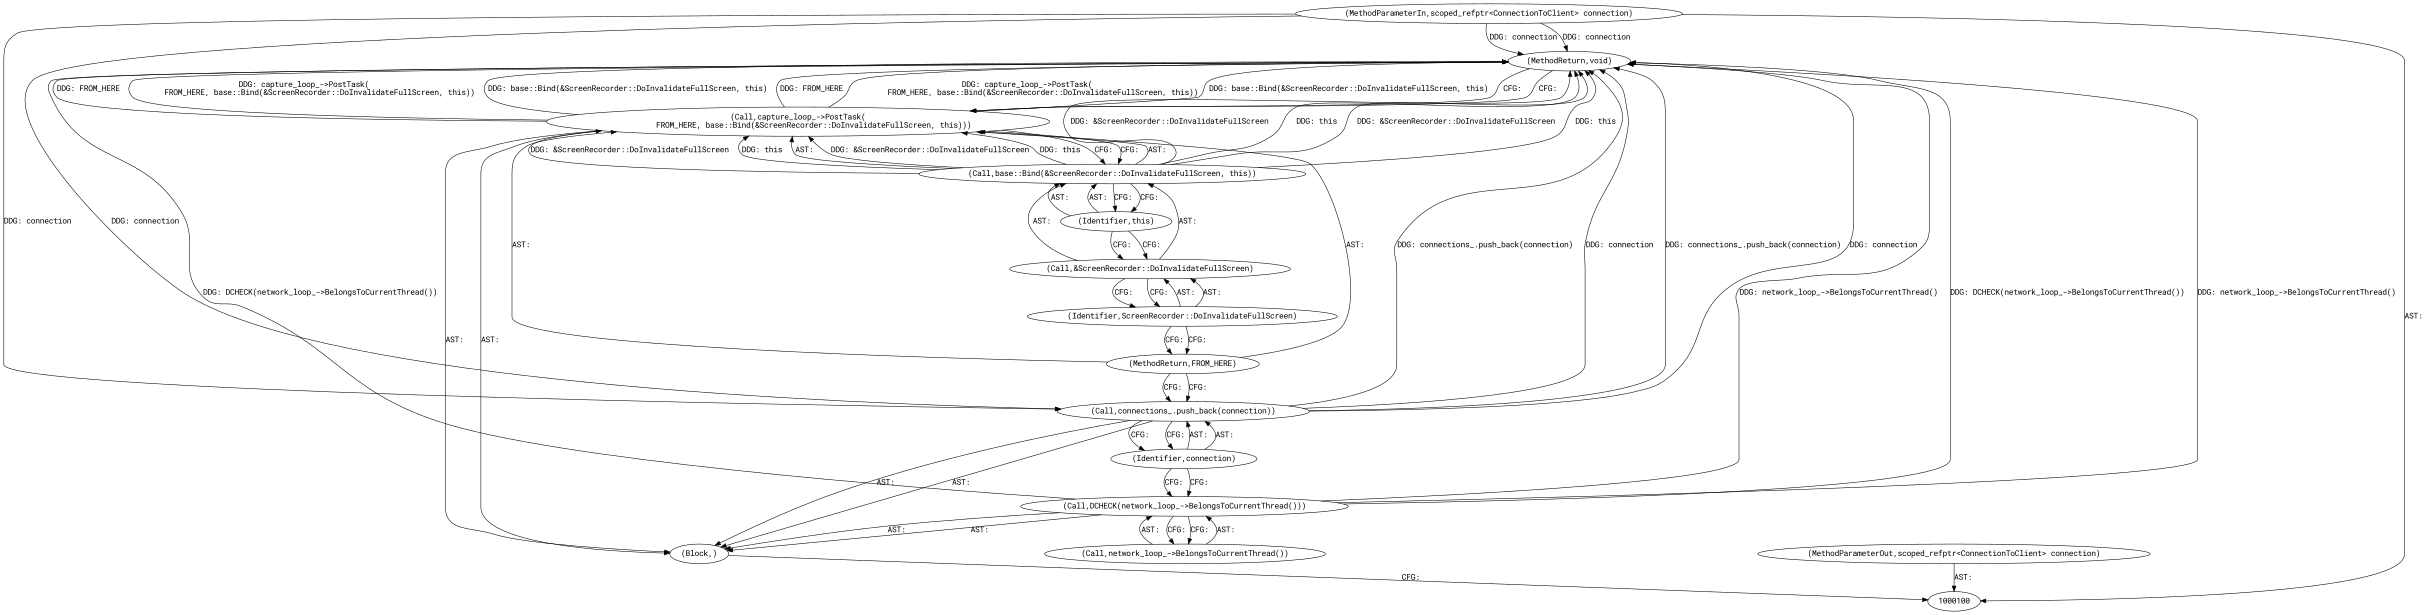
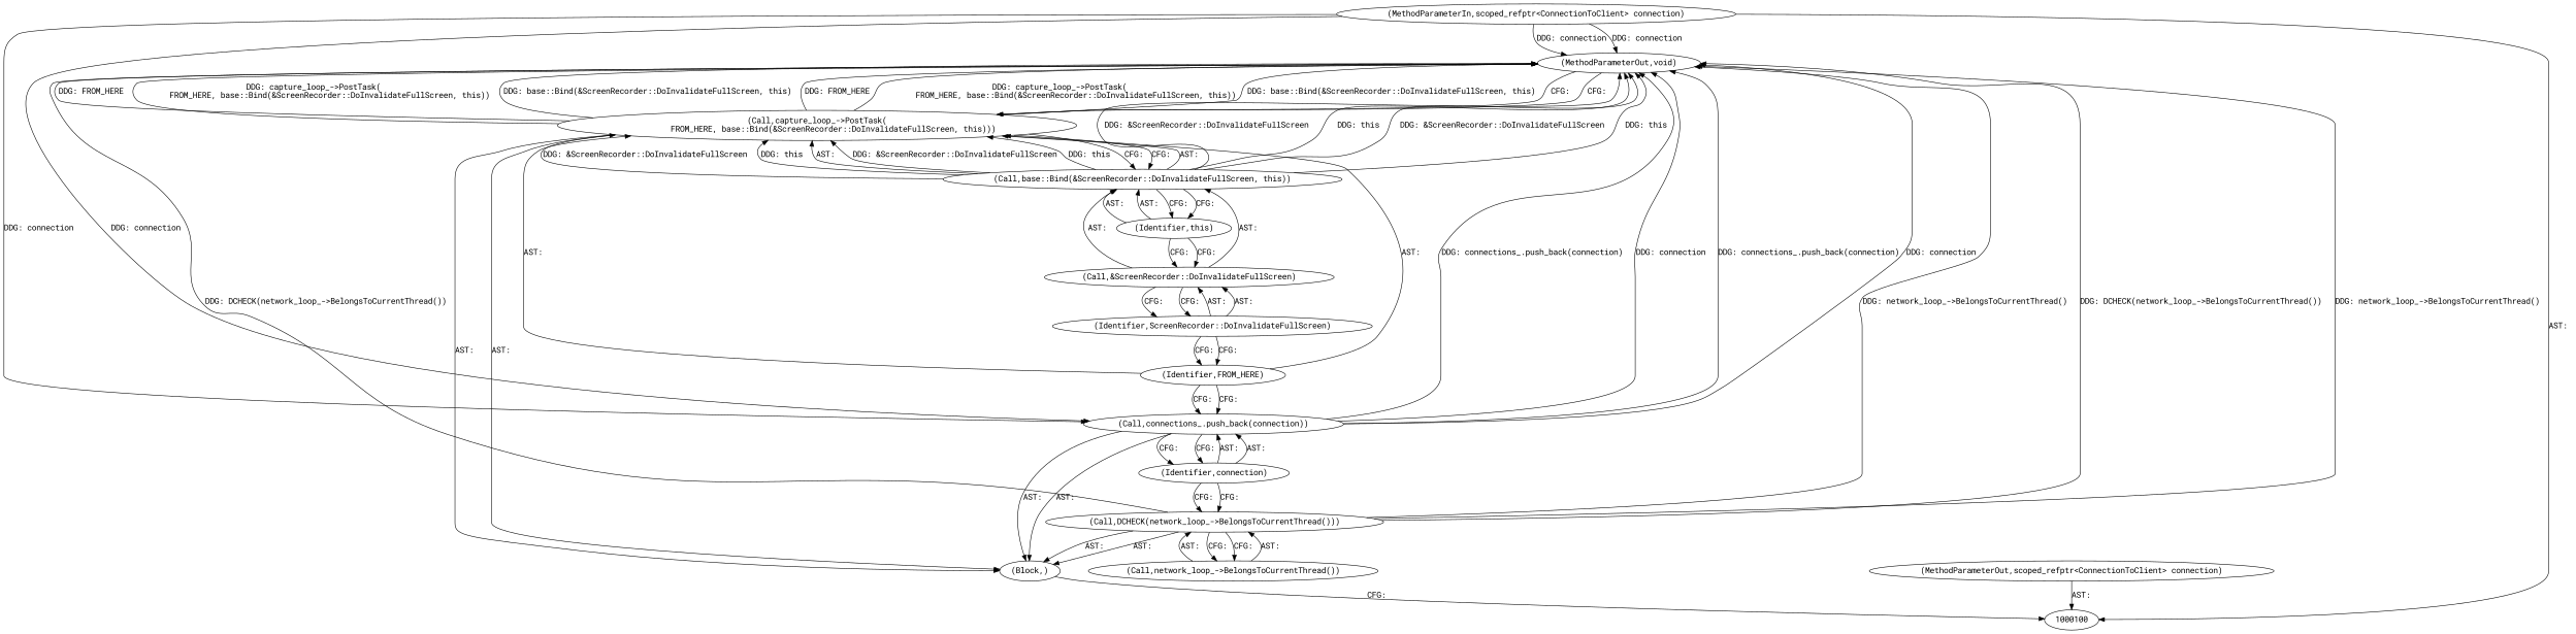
  digraph {
    fontname="Roboto Mono"
    node [fontname="Roboto Mono"]
    edge [fontname="Roboto Mono"]
-   n1 [label="(MethodReturn,void)"]
+   n1 [label="(MethodParameterOut,void)"]
    n2 [label="(Call,capture_loop_->PostTask(\n       FROM_HERE, base::Bind(&ScreenRecorder::DoInvalidateFullScreen, this)))"]
    n3 [label="(Block,)"]
    n4 [label="(Call,base::Bind(&ScreenRecorder::DoInvalidateFullScreen, this))"]
    n5 [label="(MethodParameterIn,scoped_refptr<ConnectionToClient> connection)"]
    1000100
    n7 [label="(Call,connections_.push_back(connection))"]
    n8 [label="(Identifier,connection)"]
    n9 [label="(MethodParameterOut,scoped_refptr<ConnectionToClient> connection)"]
    n10 [label="(Call,DCHECK(network_loop_->BelongsToCurrentThread()))"]
    n11 [label="(Call,network_loop_->BelongsToCurrentThread())"]
    n12 [label="(Identifier,this)"]
    n13 [label="(Call,&ScreenRecorder::DoInvalidateFullScreen)"]
    n14 [label="(Identifier,ScreenRecorder::DoInvalidateFullScreen)"]
-   n15 [label="(MethodReturn,FROM_HERE)"]
+   n15 [label="(Identifier,FROM_HERE)"]
    n1 -> n2 [label="CFG: "]
    n1 -> n2 [label="CFG: "]
    n2 -> n1 [label="DDG: FROM_HERE"]
    n2 -> n1 [label="DDG: capture_loop_->PostTask(\n       FROM_HERE, base::Bind(&ScreenRecorder::DoInvalidateFullScreen, this))"]
    n2 -> n1 [label="DDG: base::Bind(&ScreenRecorder::DoInvalidateFullScreen, this)"]
    n2 -> n1 [label="DDG: FROM_HERE"]
    n2 -> n1 [label="DDG: capture_loop_->PostTask(\n       FROM_HERE, base::Bind(&ScreenRecorder::DoInvalidateFullScreen, this))"]
    n2 -> n1 [label="DDG: base::Bind(&ScreenRecorder::DoInvalidateFullScreen, this)"]
    n2 -> n3 [label="AST: "]
    n2 -> n3 [label="AST: "]
    n2 -> n4 [label="CFG: "]
    n2 -> n4 [label="CFG: "]
    n3 -> 1000100 [label="CFG: "]
    n4 -> n1 [label="DDG: this"]
    n4 -> n1 [label="DDG: &ScreenRecorder::DoInvalidateFullScreen"]
    n4 -> n1 [label="DDG: this"]
    n4 -> n1 [label="DDG: &ScreenRecorder::DoInvalidateFullScreen"]
    n4 -> n2 [label="AST: "]
    n4 -> n2 [label="DDG: &ScreenRecorder::DoInvalidateFullScreen"]
    n4 -> n2 [label="DDG: this"]
    n4 -> n2 [label="AST: "]
    n4 -> n2 [label="DDG: &ScreenRecorder::DoInvalidateFullScreen"]
    n4 -> n2 [label="DDG: this"]
    n4 -> n12 [label="CFG: "]
    n4 -> n12 [label="CFG: "]
    n5 -> n1 [label="DDG: connection"]
    n5 -> n1 [label="DDG: connection"]
    n5 -> 1000100 [label="AST: "]
    n5 -> n7 [label="DDG: connection"]
    n5 -> n7 [label="DDG: connection"]
    n7 -> n1 [label="DDG: connections_.push_back(connection)"]
    n7 -> n1 [label="DDG: connection"]
    n7 -> n1 [label="DDG: connections_.push_back(connection)"]
    n7 -> n1 [label="DDG: connection"]
    n7 -> n3 [label="AST: "]
    n7 -> n3 [label="AST: "]
    n7 -> n8 [label="CFG: "]
    n7 -> n8 [label="CFG: "]
    n8 -> n7 [label="AST: "]
    n8 -> n7 [label="AST: "]
    n8 -> n10 [label="CFG: "]
    n8 -> n10 [label="CFG: "]
    n9 -> 1000100 [label="AST: "]
    n10 -> n1 [label="DDG: network_loop_->BelongsToCurrentThread()"]
    n10 -> n1 [label="DDG: DCHECK(network_loop_->BelongsToCurrentThread())"]
    n10 -> n1 [label="DDG: network_loop_->BelongsToCurrentThread()"]
    n10 -> n1 [label="DDG: DCHECK(network_loop_->BelongsToCurrentThread())"]
    n10 -> n3 [label="AST: "]
    n10 -> n3 [label="AST: "]
    n10 -> n11 [label="CFG: "]
    n10 -> n11 [label="CFG: "]
    n11 -> n10 [label="AST: "]
    n11 -> n10 [label="AST: "]
    n12 -> n4 [label="AST: "]
    n12 -> n4 [label="AST: "]
    n12 -> n13 [label="CFG: "]
    n12 -> n13 [label="CFG: "]
    n13 -> n4 [label="AST: "]
    n13 -> n4 [label="AST: "]
    n13 -> n14 [label="CFG: "]
    n13 -> n14 [label="CFG: "]
    n14 -> n13 [label="AST: "]
    n14 -> n13 [label="AST: "]
    n14 -> n15 [label="CFG: "]
    n14 -> n15 [label="CFG: "]
    n15 -> n2 [label="AST: "]
    n15 -> n2 [label="AST: "]
    n15 -> n7 [label="CFG: "]
    n15 -> n7 [label="CFG: "]
  }
